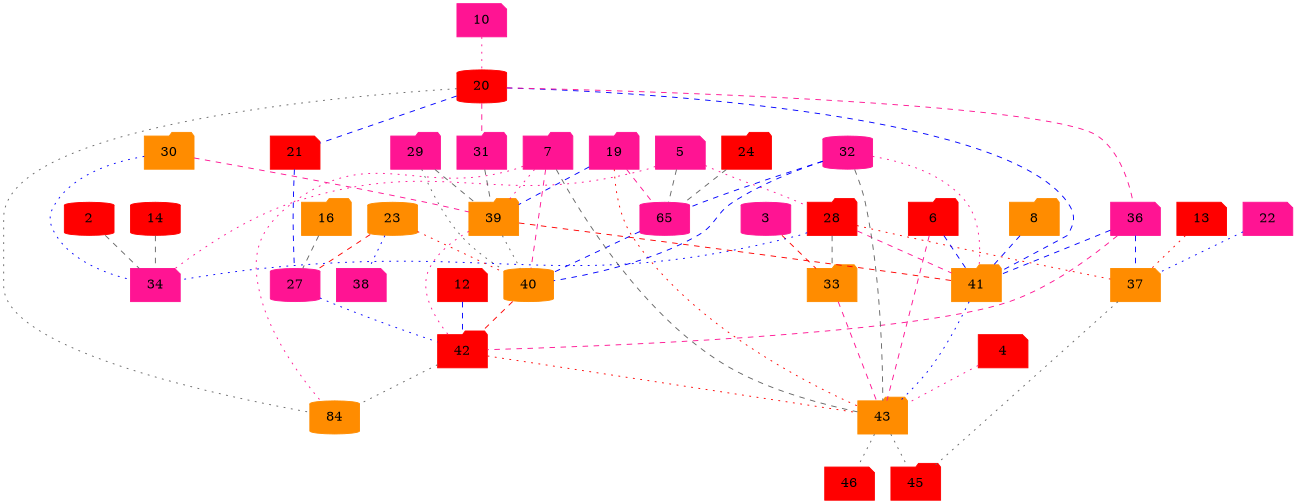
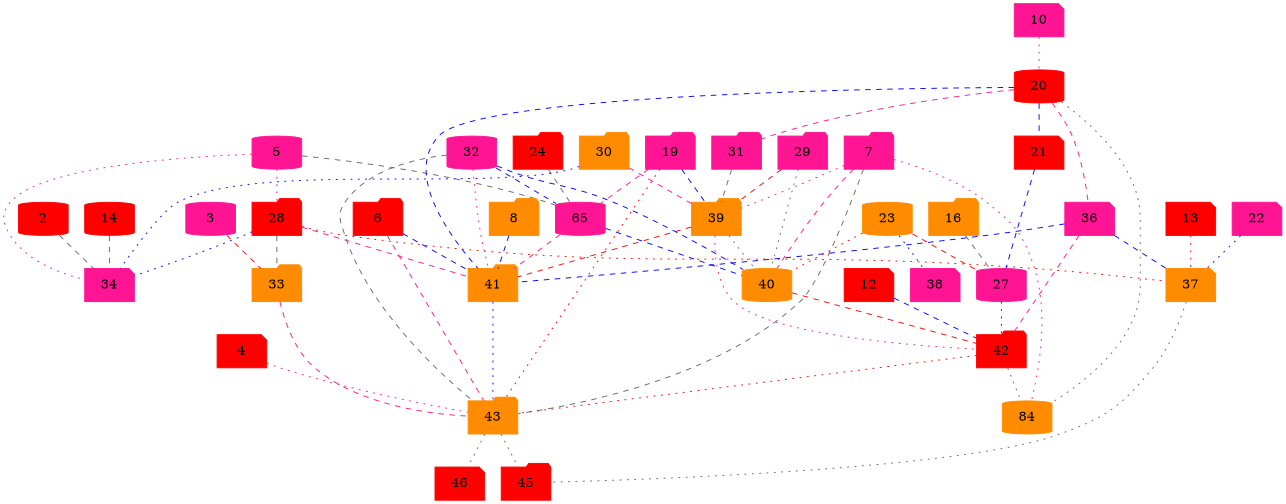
  graph {
    node [color=deeppink shape=folder style=filled]
    edge [color=deeppink style=dashed weight=1.0]
    2 [color=red shape=cylinder]
    34 [shape=note]
    3 [shape=cylinder]
    33 [color=darkorange]
    43 [color=darkorange]
    4 [color=red shape=note]
    45 [color=red]
    46 [color=red shape=note]
-   5 [shape=note]
+   5 [shape=cylinder]
    28 [color=red]
    n11 [label=65 shape=cylinder]
    41 [color=darkorange]
    37 [color=darkorange shape=note]
    40 [color=darkorange shape=cylinder]
    6 [color=red]
    7
    39 [color=darkorange]
    n18 [color=darkorange label=84 shape=cylinder]
    42 [color=red]
    8 [color=darkorange]
    10 [shape=note]
    20 [color=red shape=cylinder]
    21 [color=red shape=note]
    31
    36 [shape=note]
    12 [color=red shape=note]
    13 [color=red shape=note]
    14 [color=red shape=cylinder]
    16 [color=darkorange]
    27 [shape=cylinder]
    19
    22 [shape=note]
    23 [color=darkorange shape=cylinder]
    38 [shape=note]
    24 [color=red]
    29
    30 [color=darkorange]
    32 [shape=cylinder]
    2 -- 34 [color=gray40]
    3 -- 33 [color=red]
    33 -- 43
    43 -- 45 [color=gray40 style=dotted weight=2.0]
    43 -- 46 [color=gray40 style=dotted]
    4 -- 43 [style=dotted]
    5 -- 34 [style=dotted]
    5 -- 28 [style=dotted]
    5 -- n11 [color=gray40]
    28 -- 34 [color=blue style=dotted]
    28 -- 33 [color=gray40]
    28 -- 41
    28 -- 37 [color=red style=dotted]
+   n11 -- 41
    n11 -- 40 [color=blue]
    41 -- 43 [color=blue style=dotted]
    37 -- 45 [color=gray40 style=dotted]
    40 -- 42 [color=red]
    6 -- 43
    6 -- 41 [color=blue]
    7 -- 43 [color=gray40 weight=2.0]
    7 -- 40
    7 -- 39 [style=dotted]
    7 -- n18 [style=dotted]
    39 -- 41 [color=red]
    39 -- 40 [color=gray40 style=dotted]
    39 -- 42 [style=dotted]
    42 -- 43 [color=red style=dotted]
    42 -- n18 [color=gray40 style=dotted weight=2.0]
    8 -- 41 [color=blue]
    10 -- 20 [style=dotted]
    20 -- 41 [color=blue]
    20 -- n18 [color=gray40 style=dotted]
    20 -- 21 [color=blue]
    20 -- 31
    20 -- 36
    21 -- 27 [color=blue]
    31 -- 39 [color=gray40]
    36 -- 41 [color=blue]
    36 -- 37 [color=blue]
    36 -- 42 [weight=2.0]
    12 -- 42 [color=blue]
    13 -- 37 [color=red style=dotted]
    14 -- 34 [color=gray40]
    16 -- 27 [color=gray40]
    27 -- 42 [color=blue style=dotted]
    19 -- 43 [color=red style=dotted]
    19 -- n11
    19 -- 39 [color=blue]
    22 -- 37 [color=blue style=dotted]
    23 -- 40 [color=red style=dotted]
    23 -- 27 [color=red]
    23 -- 38 [color=blue style=dotted]
    24 -- n11 [color=gray40]
    29 -- 40 [color=gray40 style=dotted]
-   29 -- 39 [color=gray40]
+   29 -- 39 [color=red]
    30 -- 34 [color=blue style=dotted]
    30 -- 39
    32 -- 43 [color=gray40 weight=2.0]
    32 -- n11 [color=blue]
    32 -- 41 [style=dotted]
    32 -- 40 [color=blue weight=2.0]
  }
